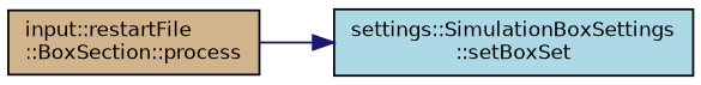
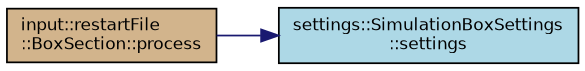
  digraph {
    rankdir=RL
    node [color=black fontname=Helvetica fontsize=10 shape=record style=filled]
-   n1 [fillcolor=lightblue fontcolor=black height=0.2 label="settings::SimulationBoxSettings\l::setBoxSet" width=0.4]
+   n1 [fillcolor=lightblue fontcolor=black height=0.2 label="settings::SimulationBoxSettings\l::settings" width=0.4]
    n2 [fillcolor=tan height=0.2 label="input::restartFile\l::BoxSection::process" width=0.4]
    n1 -> n2 [color=midnightblue dir=back fontname=Helvetica fontsize=10 labelfontname=Helvetica labelfontsize=10 style=solid]
  }
